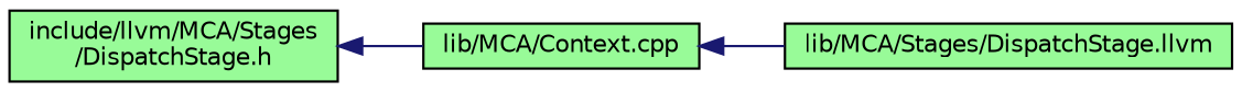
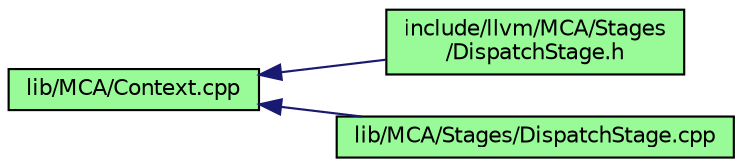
  digraph {
    rankdir=LR
    node [color=black fillcolor=palegreen fontname=Helvetica fontsize=10 shape=record style=filled]
    edge [color=midnightblue dir=back fontname=Helvetica fontsize=10 labelfontname=Helvetica labelfontsize=10 style=solid]
    n1 [fontcolor=black height=0.2 label="include/llvm/MCA/Stages\l/DispatchStage.h" width=0.4]
    n2 [height=0.2 label="lib/MCA/Context.cpp" width=0.4]
-   n3 [height=0.2 label="lib/MCA/Stages/DispatchStage.llvm" width=0.4]
-   n1 -> n2
+   n3 [height=0.2 label="lib/MCA/Stages/DispatchStage.cpp" width=0.4]
+   n2 -> n1
    n2 -> n3
  }
